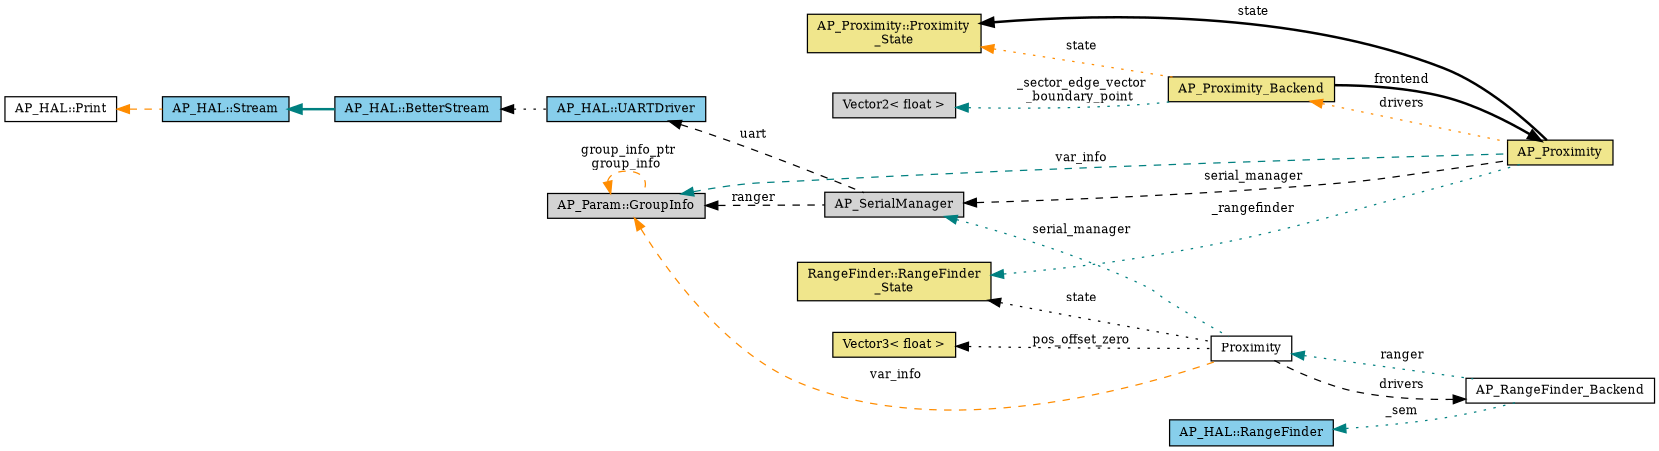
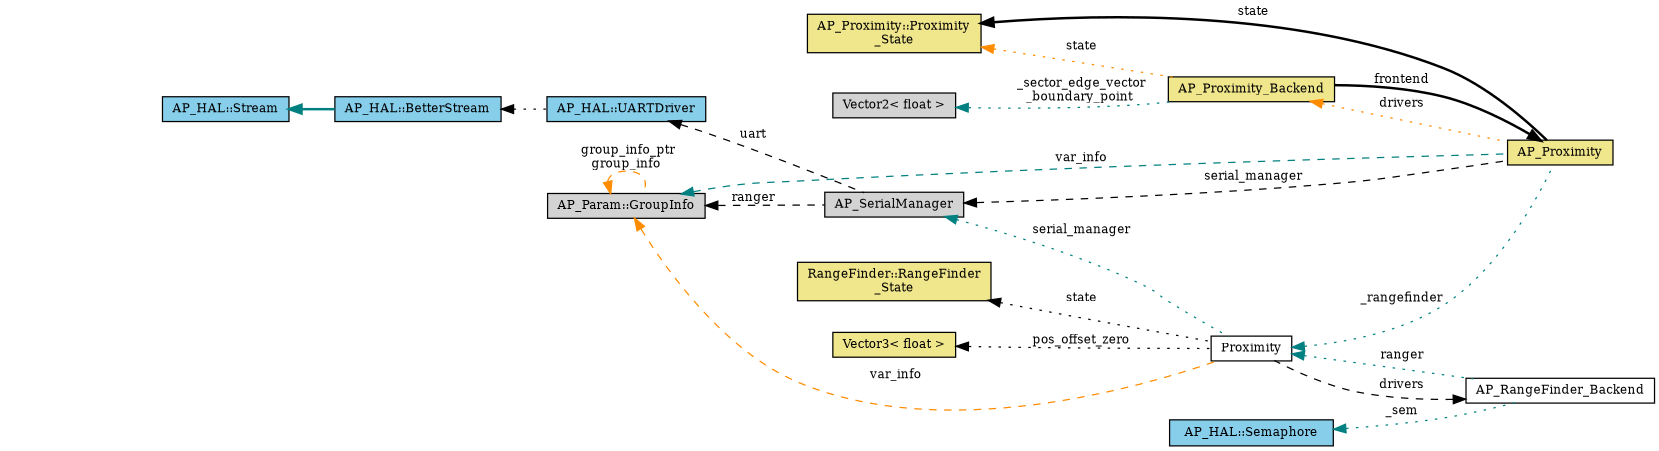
  digraph {
    fontname="DejaVu Serif"
    rankdir=LR
    node [color=black fillcolor=khaki fontname="DejaVu Serif" fontsize=10 shape=record style=filled]
    edge [color=black dir=back fontname="DejaVu Serif" fontsize=10 labelfontname=Helvetica labelfontsize=10 style=dotted]
    n1 [fontcolor=black height=0.2 label=AP_Proximity_Backend width=0.4]
    n2 [height=0.2 label=AP_Proximity width=0.4]
    n3 [height=0.2 label="AP_Proximity::Proximity\l_State" width=0.4]
    n4 [fillcolor=lightgrey height=0.2 label="Vector2\< float \>" width=0.4]
    n5 [fillcolor=lightgrey height=0.2 label=AP_SerialManager width=0.4]
    n6 [fillcolor=white height=0.2 label=Proximity width=0.4]
    n7 [fillcolor=white height=0.2 label=AP_RangeFinder_Backend width=0.4]
    n8 [fillcolor=skyblue height=0.2 label="AP_HAL::UARTDriver" width=0.4]
    n9 [fillcolor=skyblue height=0.2 label="AP_HAL::BetterStream" width=0.4]
    n10 [fillcolor=skyblue height=0.2 label="AP_HAL::Stream" width=0.4]
-   n11 [fillcolor=white height=0.2 label="AP_HAL::Print" width=0.4]
    n12 [fillcolor=lightgrey height=0.2 label="AP_Param::GroupInfo" width=0.4]
    n13 [height=0.2 label="RangeFinder::RangeFinder\l_State" width=0.4]
    n14 [height=0.2 label="Vector3\< float \>" width=0.4]
-   n15 [fillcolor=skyblue height=0.2 label="AP_HAL::RangeFinder" width=0.4]
+   n15 [fillcolor=skyblue height=0.2 label="AP_HAL::Semaphore" width=0.4]
    n1 -> n2 [color=darkorange label=" drivers"]
    n2 -> n1 [label=" frontend" style=bold]
    n3 -> n1 [color=darkorange label=" state"]
    n3 -> n2 [label=" state" style=bold]
    n4 -> n1 [color=teal label=" _sector_edge_vector\n_boundary_point"]
    n5 -> n2 [label=" serial_manager" style=dashed]
    n5 -> n6 [color=teal label=" serial_manager"]
-   n13 -> n2 [color=teal label=" _rangefinder"]
+   n6 -> n2 [color=teal label=" _rangefinder"]
    n6 -> n7 [color=teal label=" ranger"]
    n7 -> n6 [label=" drivers" style=dashed]
    n8 -> n5 [label=" uart" style=dashed]
    n9 -> n8
    n10 -> n9 [color=teal style=bold]
-   n11 -> n10 [color=darkorange style=dashed]
    n12 -> n2 [color=teal label=" var_info" style=dashed]
    n12 -> n5 [label=" ranger" style=dashed]
    n12 -> n6 [color=darkorange label=" var_info" style=dashed]
    n12 -> n12 [color=darkorange label=" group_info_ptr\ngroup_info" style=dashed]
    n13 -> n6 [label=" state"]
    n14 -> n6 [label=" pos_offset_zero"]
    n15 -> n7 [color=teal label=" _sem"]
  }
